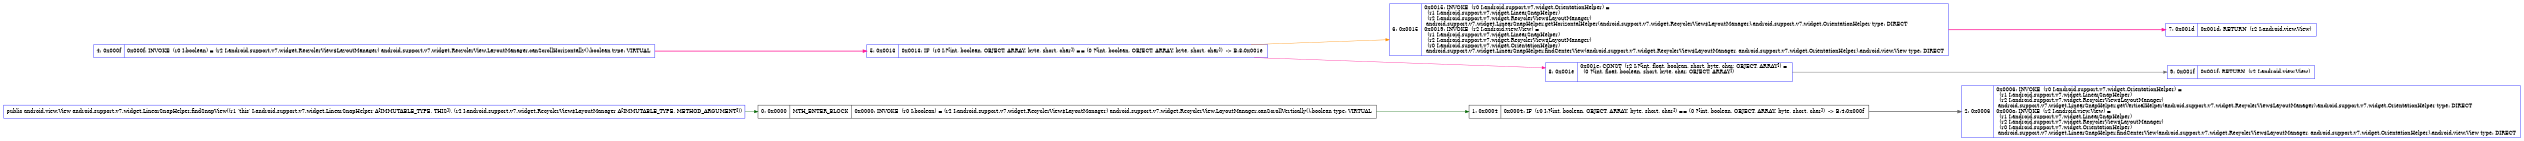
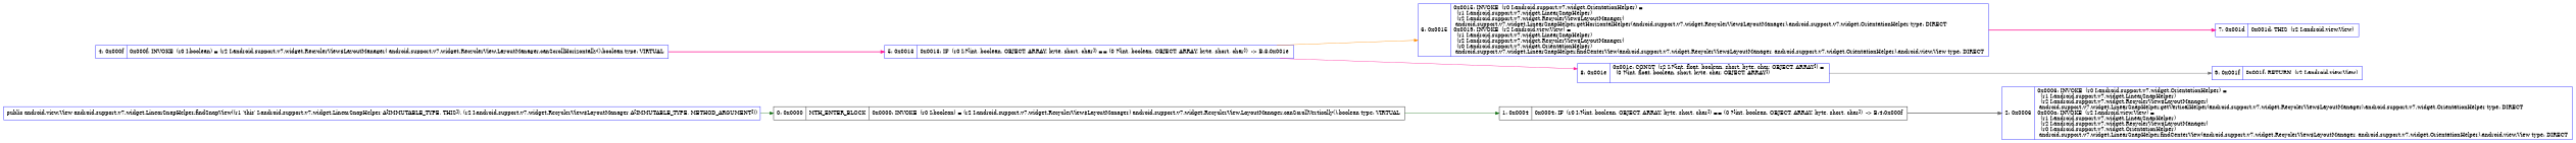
  digraph {
    rankdir=LR
    node [color=blue shape=record]
    edge [color=deeppink style=solid]
    n1 [color=black label="{0\:\ 0x0000|MTH_ENTER_BLOCK\l|0x0000: INVOKE  (r0 I:boolean) = (r2 I:android.support.v7.widget.RecyclerView$LayoutManager) android.support.v7.widget.RecyclerView.LayoutManager.canScrollVertically():boolean type: VIRTUAL \l}"]
    n2 [color=black label="{1\:\ 0x0004|0x0004: IF  (r0 I:?[int, boolean, OBJECT, ARRAY, byte, short, char]) == (0 ?[int, boolean, OBJECT, ARRAY, byte, short, char])  \-\> B:4:0x000f \l}"]
    n3 [label="{2\:\ 0x0006|0x0006: INVOKE  (r0 I:android.support.v7.widget.OrientationHelper) = \l  (r1 I:android.support.v7.widget.LinearSnapHelper)\l  (r2 I:android.support.v7.widget.RecyclerView$LayoutManager)\l android.support.v7.widget.LinearSnapHelper.getVerticalHelper(android.support.v7.widget.RecyclerView$LayoutManager):android.support.v7.widget.OrientationHelper type: DIRECT \l0x000a: INVOKE  (r2 I:android.view.View) = \l  (r1 I:android.support.v7.widget.LinearSnapHelper)\l  (r2 I:android.support.v7.widget.RecyclerView$LayoutManager)\l  (r0 I:android.support.v7.widget.OrientationHelper)\l android.support.v7.widget.LinearSnapHelper.findCenterView(android.support.v7.widget.RecyclerView$LayoutManager, android.support.v7.widget.OrientationHelper):android.view.View type: DIRECT \l}"]
    n4 [label="{4\:\ 0x000f|0x000f: INVOKE  (r0 I:boolean) = (r2 I:android.support.v7.widget.RecyclerView$LayoutManager) android.support.v7.widget.RecyclerView.LayoutManager.canScrollHorizontally():boolean type: VIRTUAL \l}"]
    n5 [label="{5\:\ 0x0013|0x0013: IF  (r0 I:?[int, boolean, OBJECT, ARRAY, byte, short, char]) == (0 ?[int, boolean, OBJECT, ARRAY, byte, short, char])  \-\> B:8:0x001e \l}"]
    n6 [label="{6\:\ 0x0015|0x0015: INVOKE  (r0 I:android.support.v7.widget.OrientationHelper) = \l  (r1 I:android.support.v7.widget.LinearSnapHelper)\l  (r2 I:android.support.v7.widget.RecyclerView$LayoutManager)\l android.support.v7.widget.LinearSnapHelper.getHorizontalHelper(android.support.v7.widget.RecyclerView$LayoutManager):android.support.v7.widget.OrientationHelper type: DIRECT \l0x0019: INVOKE  (r2 I:android.view.View) = \l  (r1 I:android.support.v7.widget.LinearSnapHelper)\l  (r2 I:android.support.v7.widget.RecyclerView$LayoutManager)\l  (r0 I:android.support.v7.widget.OrientationHelper)\l android.support.v7.widget.LinearSnapHelper.findCenterView(android.support.v7.widget.RecyclerView$LayoutManager, android.support.v7.widget.OrientationHelper):android.view.View type: DIRECT \l}"]
    n7 [label="{8\:\ 0x001e|0x001e: CONST  (r2 I:?[int, float, boolean, short, byte, char, OBJECT, ARRAY]) = \l  (0 ?[int, float, boolean, short, byte, char, OBJECT, ARRAY])\l \l}"]
-   n8 [label="{7\:\ 0x001d|0x001d: RETURN  (r2 I:android.view.View) \l}"]
+   n8 [label="{7\:\ 0x001d|0x001d: THIS  (r2 I:android.view.View) \l}"]
    n9 [label="{9\:\ 0x001f|0x001f: RETURN  (r2 I:android.view.View) \l}"]
    n10 [label="{public android.view.View android.support.v7.widget.LinearSnapHelper.findSnapView((r1 'this' I:android.support.v7.widget.LinearSnapHelper A[IMMUTABLE_TYPE, THIS]), (r2 I:android.support.v7.widget.RecyclerView$LayoutManager A[IMMUTABLE_TYPE, METHOD_ARGUMENT])) }"]
    n1 -> n2 [color=darkgreen]
    n2 -> n3 [color=gray40 style=bold]
    n4 -> n5 [style=bold]
    n5 -> n6 [color=darkorange]
    n5 -> n7
    n6 -> n8 [style=bold]
    n7 -> n9 [color=gray40]
    n10 -> n1 [color=darkgreen]
  }
